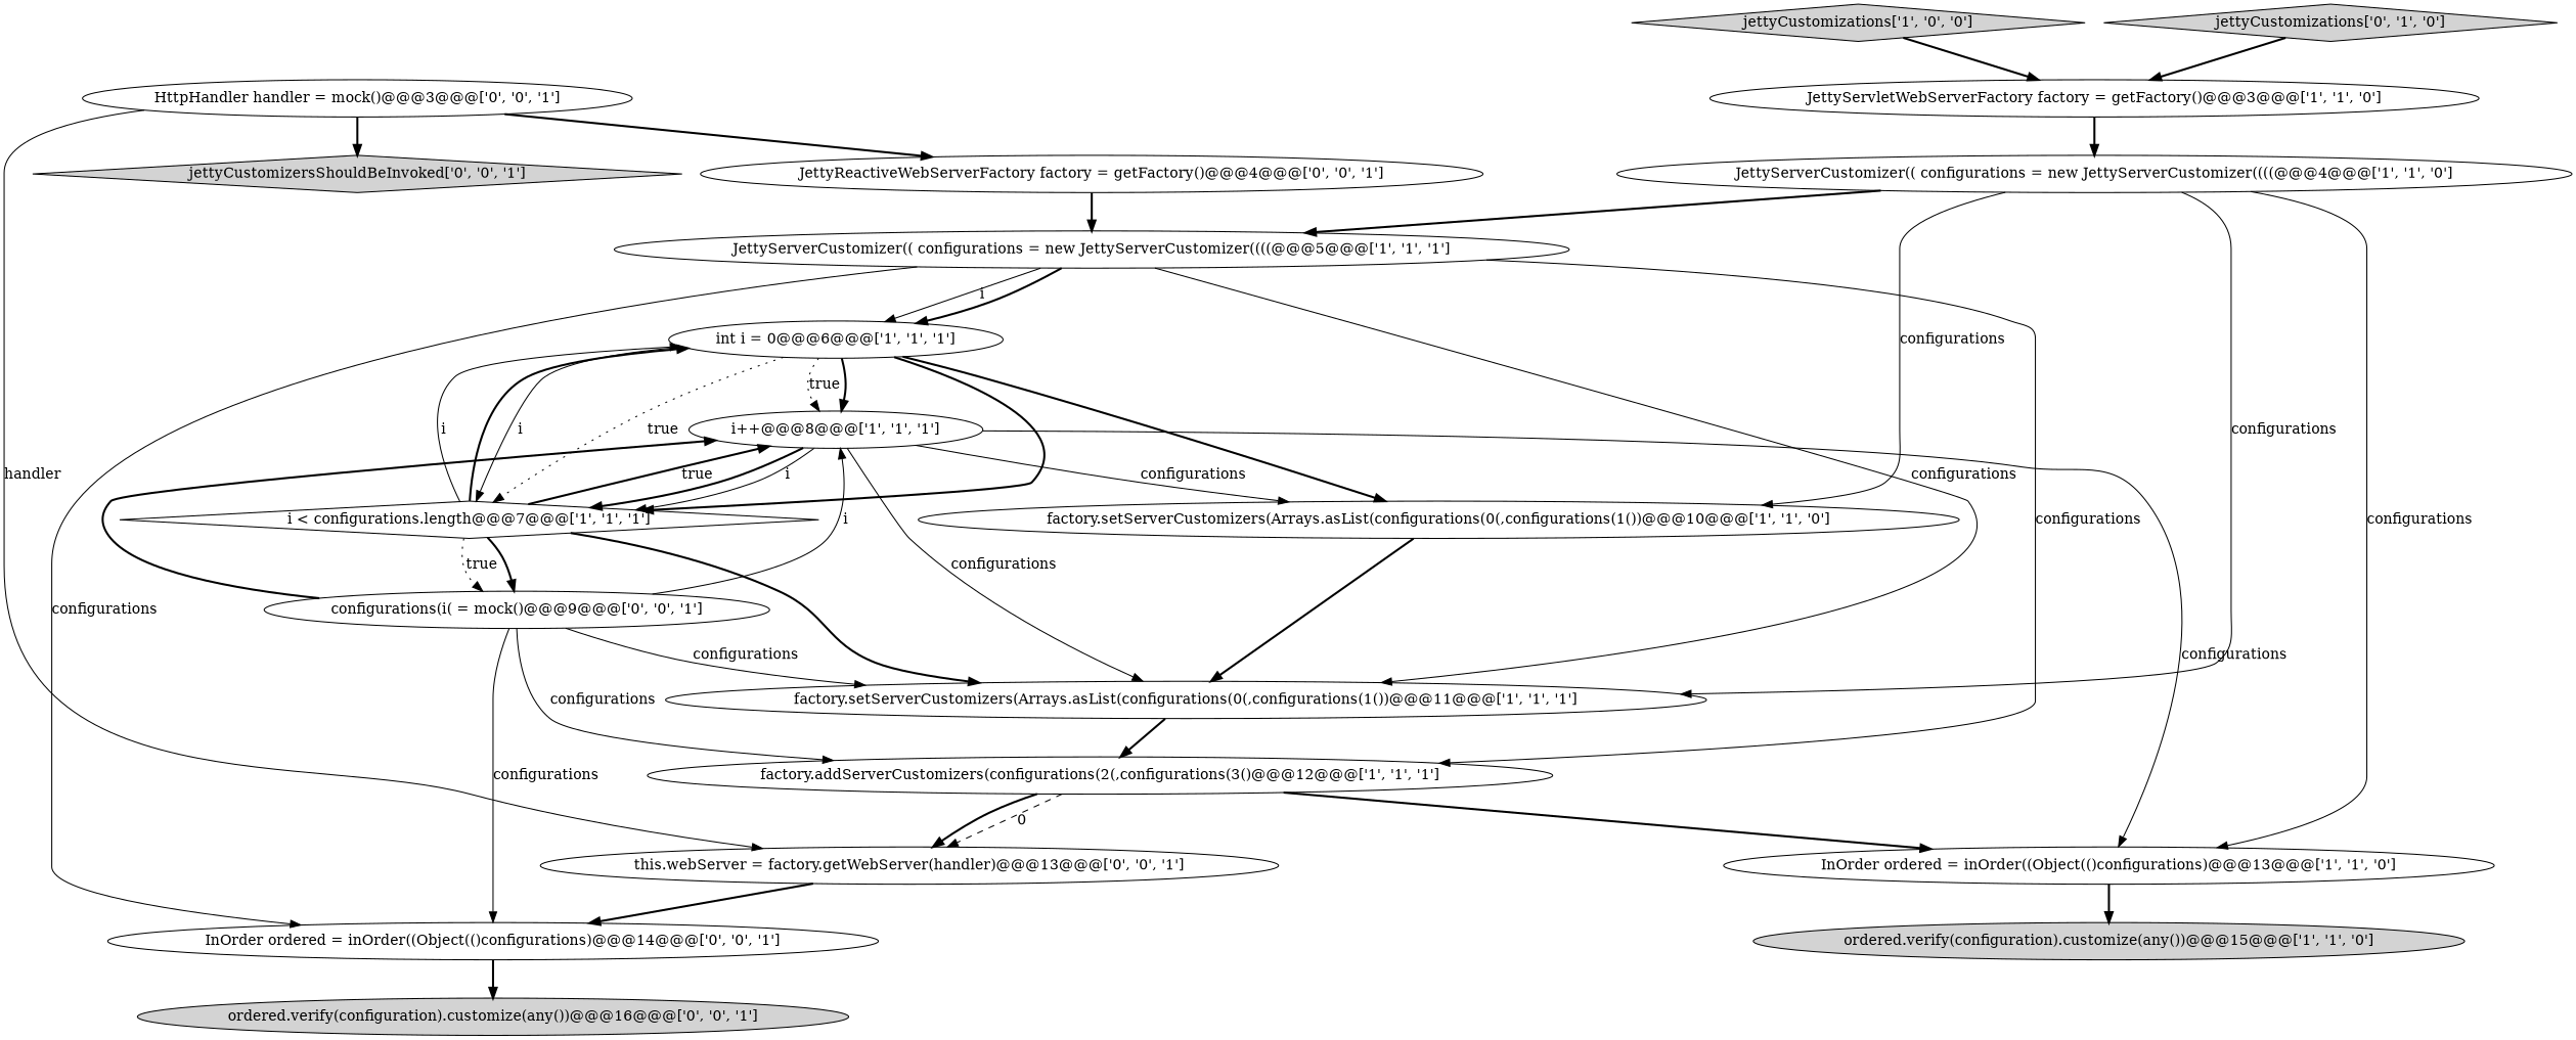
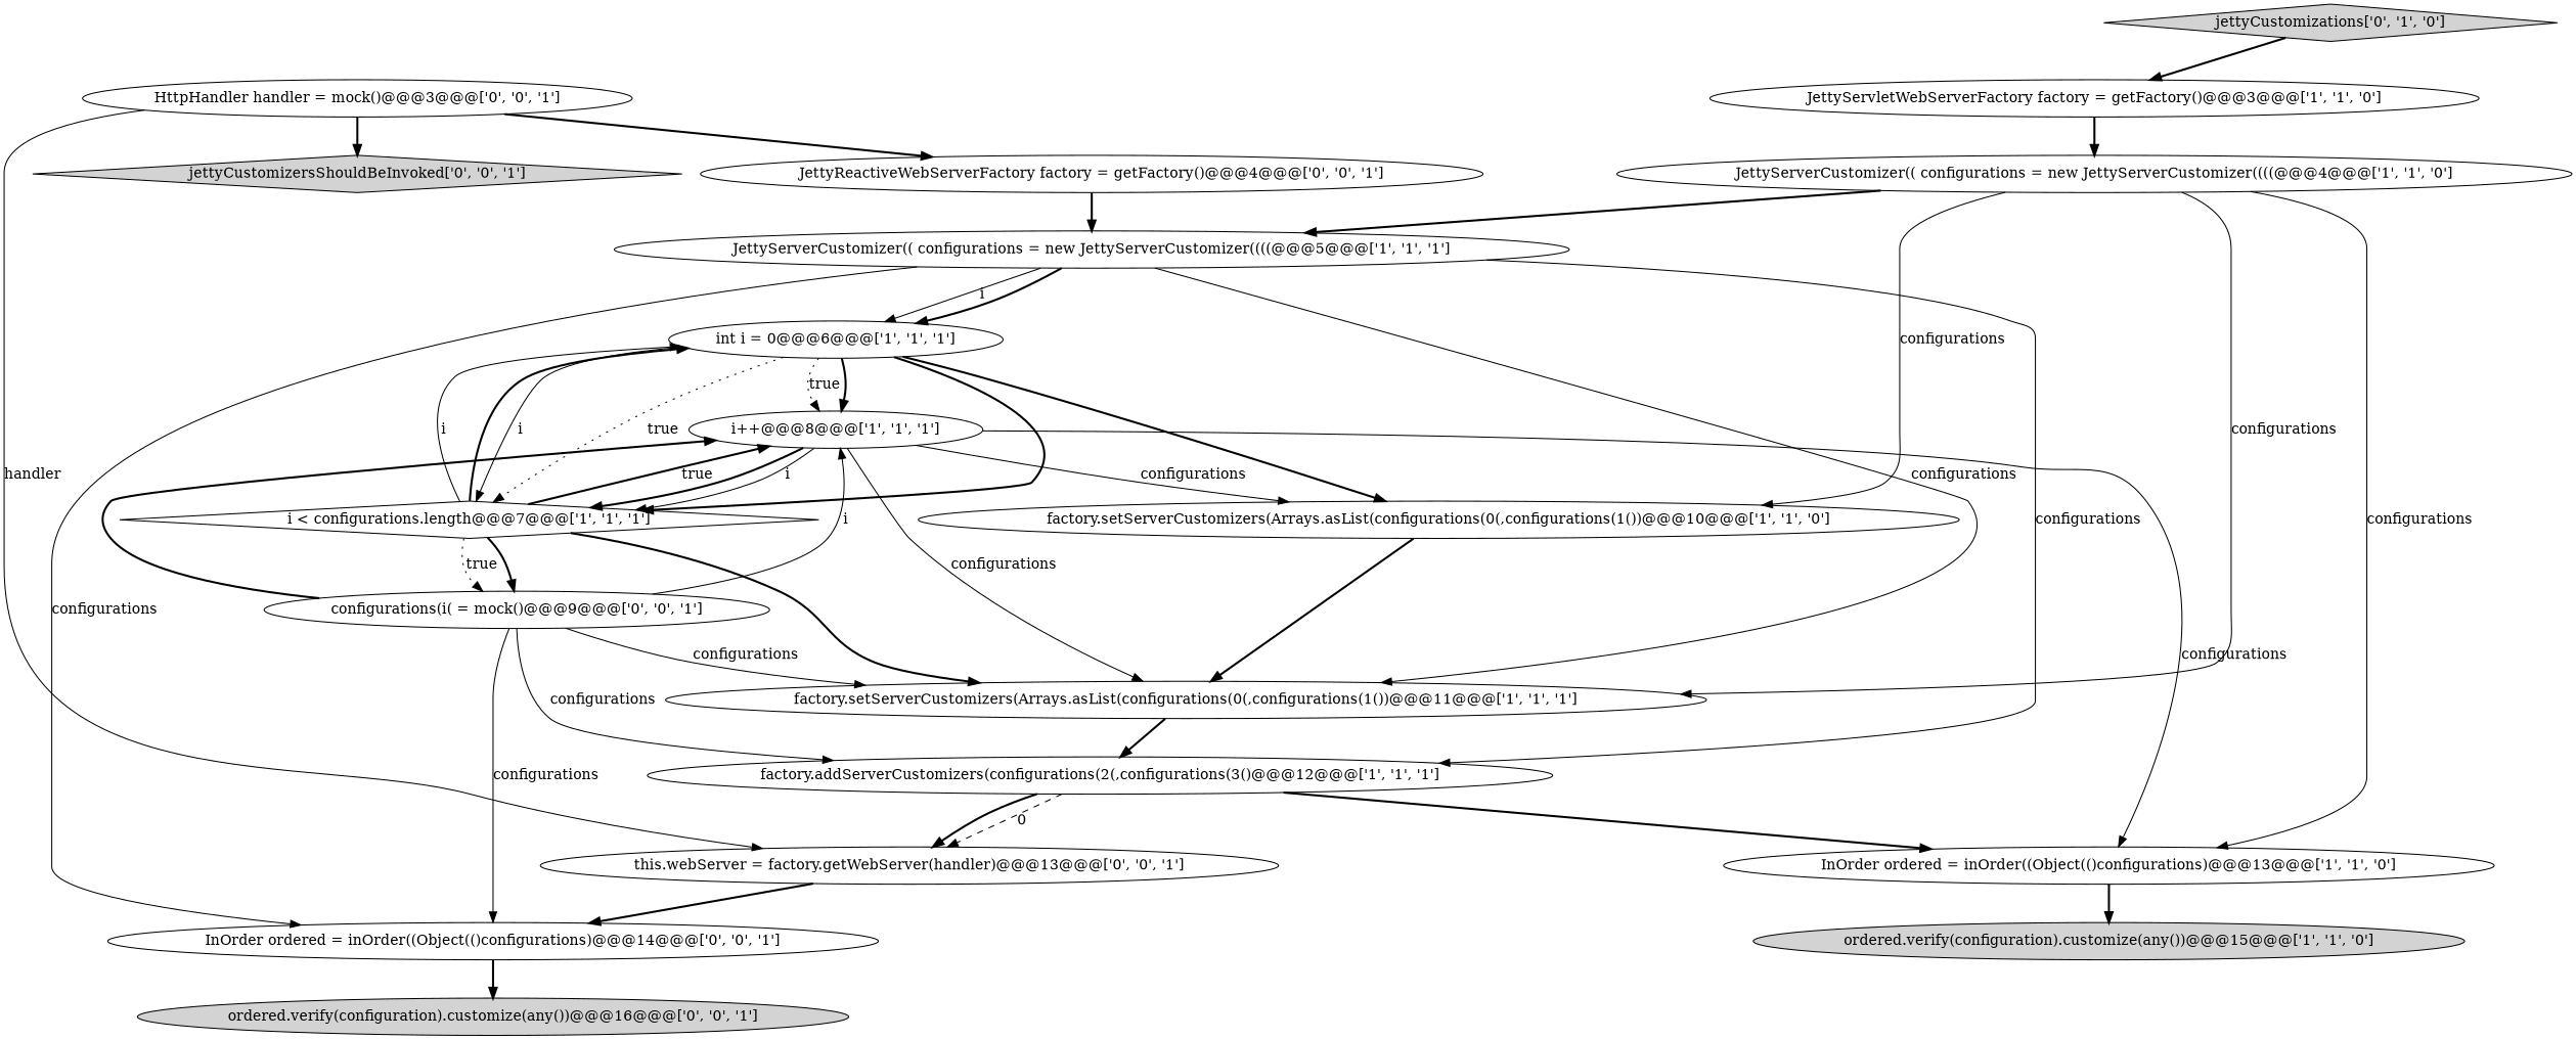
  digraph {
    fontname="DejaVu Serif"
    node [fillcolor=white fontname="DejaVu Serif" shape=ellipse style=filled]
    edge [fontname="DejaVu Serif" style=bold]
    n1 [label="JettyServerCustomizer(( configurations = new JettyServerCustomizer((((@@@4@@@['1', '1', '0']"]
    n2 [label="factory.setServerCustomizers(Arrays.asList(configurations(0(,configurations(1())@@@11@@@['1', '1', '1']"]
    n3 [label="JettyServerCustomizer(( configurations = new JettyServerCustomizer((((@@@5@@@['1', '1', '1']"]
    n4 [label="InOrder ordered = inOrder((Object(()configurations)@@@13@@@['1', '1', '0']"]
    n5 [label="factory.setServerCustomizers(Arrays.asList(configurations(0(,configurations(1())@@@10@@@['1', '1', '0']"]
    n6 [label="factory.addServerCustomizers(configurations(2(,configurations(3()@@@12@@@['1', '1', '1']"]
    n7 [label="int i = 0@@@6@@@['1', '1', '1']"]
    n8 [label="InOrder ordered = inOrder((Object(()configurations)@@@14@@@['0', '0', '1']"]
    n9 [fillcolor=lightgray label="ordered.verify(configuration).customize(any())@@@15@@@['1', '1', '0']"]
    n10 [label="this.webServer = factory.getWebServer(handler)@@@13@@@['0', '0', '1']"]
    n11 [label="JettyReactiveWebServerFactory factory = getFactory()@@@4@@@['0', '0', '1']"]
    n12 [fillcolor=lightgray label="ordered.verify(configuration).customize(any())@@@16@@@['0', '0', '1']"]
    n13 [label="i++@@@8@@@['1', '1', '1']"]
    n14 [label="i < configurations.length@@@7@@@['1', '1', '1']" shape=diamond]
    n15 [label="configurations(i( = mock()@@@9@@@['0', '0', '1']"]
-   n16 [fillcolor=lightgray label="jettyCustomizations['1', '0', '0']" shape=diamond]
    n17 [label="JettyServletWebServerFactory factory = getFactory()@@@3@@@['1', '1', '0']"]
    n18 [label="HttpHandler handler = mock()@@@3@@@['0', '0', '1']"]
    n19 [fillcolor=lightgray label="jettyCustomizersShouldBeInvoked['0', '0', '1']" shape=diamond]
    n20 [fillcolor=lightgray label="jettyCustomizations['0', '1', '0']" shape=diamond]
    n1 -> n2 [label=configurations style=solid]
    n1 -> n3
    n1 -> n4 [label=configurations style=solid]
    n1 -> n5 [label=configurations style=solid]
    n2 -> n6
    n3 -> n2 [label=configurations style=solid]
    n3 -> n6 [label=configurations style=solid]
    n3 -> n7 [label=i style=solid]
    n3 -> n7
    n3 -> n8 [label=configurations style=solid]
    n4 -> n9
    n5 -> n2
    n6 -> n4
    n6 -> n10 [label=0 style=dashed]
    n6 -> n10
    n7 -> n5
    n7 -> n13
    n7 -> n13 [label=true style=dotted]
    n7 -> n14
    n7 -> n14 [label=i style=solid]
    n7 -> n14 [label=true style=dotted]
    n8 -> n12
    n10 -> n8
    n11 -> n3
    n13 -> n2 [label=configurations style=solid]
    n13 -> n4 [label=configurations style=solid]
    n13 -> n5 [label=configurations style=solid]
    n13 -> n14
    n13 -> n14 [label=i style=solid]
    n14 -> n2
    n14 -> n7 [label=i style=solid]
    n14 -> n7
    n14 -> n13 [label=true]
    n14 -> n15
    n14 -> n15 [label=true style=dotted]
    n15 -> n2 [label=configurations style=solid]
    n15 -> n6 [label=configurations style=solid]
    n15 -> n8 [label=configurations style=solid]
    n15 -> n13
    n15 -> n13 [label=i style=solid]
-   n16 -> n17
    n17 -> n1
    n18 -> n10 [label=handler style=solid]
    n18 -> n11
    n18 -> n19
    n20 -> n17
  }
